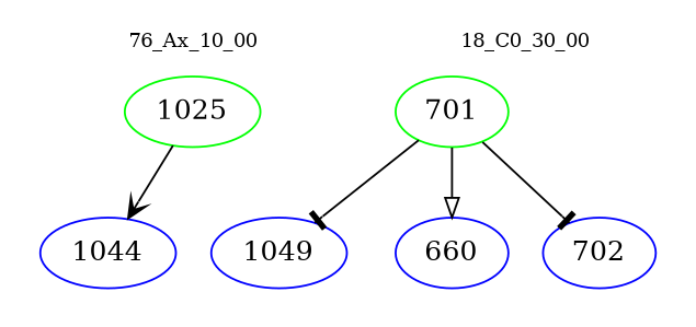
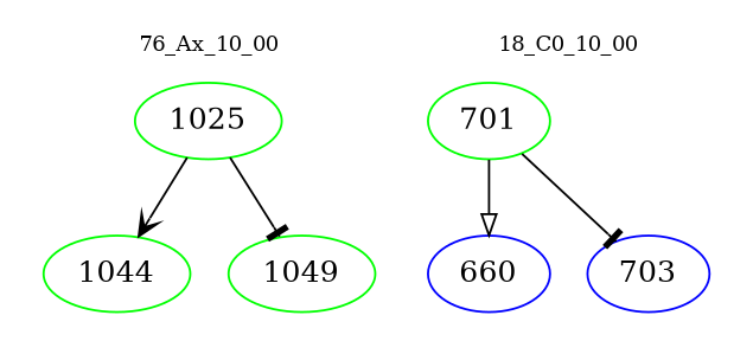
  digraph {
    node [color=green]
    edge [arrowhead=tee color=black]
    n1 [label=1025]
-   n2 [color=blue label=1049]
-   n3 [color=blue label=1044]
+   n2 [label=1049]
+   n3 [label=1044]
    n4 [label=701]
    n5 [color=blue label=660]
-   n6 [color=blue label=702]
+   n6 [color=blue label=703]
    subgraph cluster_1 {
      color=white
      fontsize=10
      label="76_Ax_10_00"
      n1
      n2
      n3
    }
    subgraph cluster_2 {
      color=white
      fontsize=10
-     label="18_C0_30_00"
+     label="18_C0_10_00"
      n4
      n5
      n6
    }
-   n4 -> n2
+   n1 -> n2
    n1 -> n3 [arrowhead=vee]
    n4 -> n5 [arrowhead=onormal]
    n4 -> n6
  }
